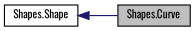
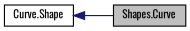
  digraph {
    rankdir=LR
    fontname=Oswald
    node [color=black fontname=Oswald fontsize=10 shape=record style=filled]
    n1 [fillcolor=grey75 fontcolor=black height=0.2 label="Shapes.Curve" width=0.4]
-   n2 [fillcolor=white height=0.2 label="Shapes.Shape" width=0.4]
+   n2 [fillcolor=white height=0.2 label="Curve.Shape" width=0.4]
    n2 -> n1 [color=midnightblue dir=back fontname=Oswald fontsize=10 labelfontname=Helvetica labelfontsize=10 style=solid]
  }
